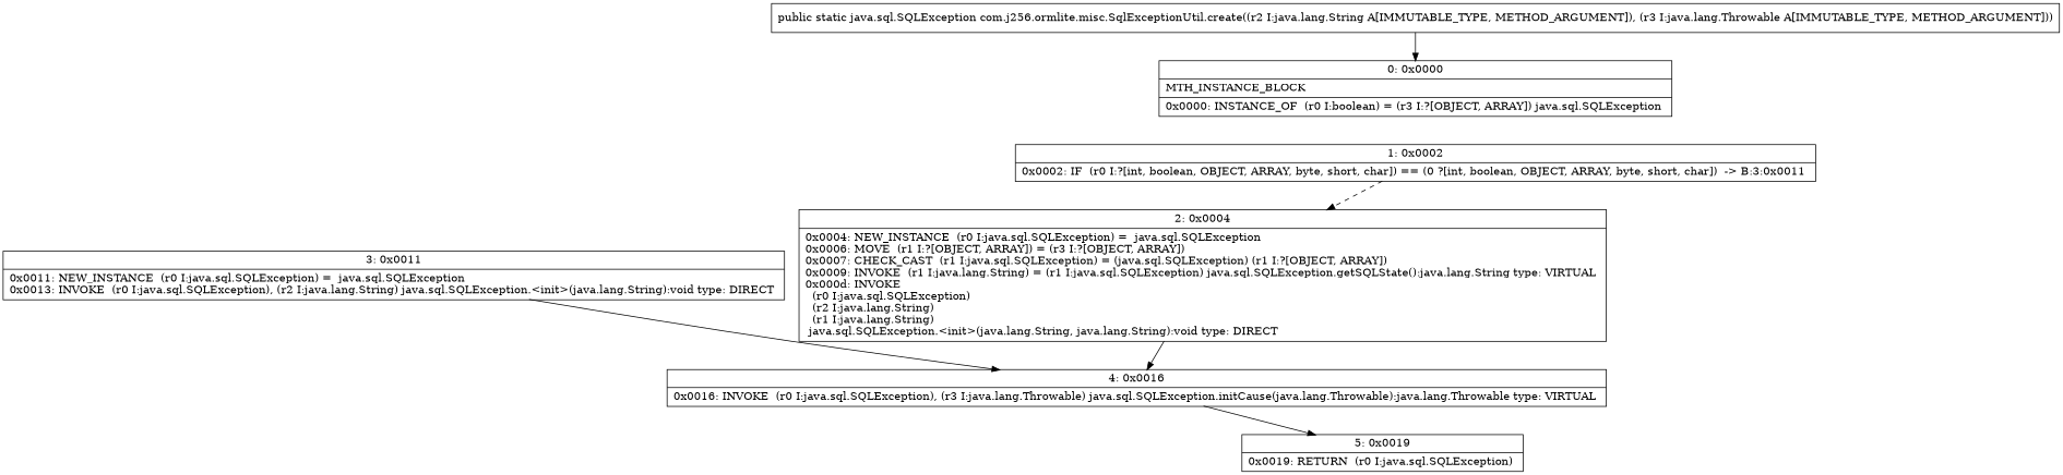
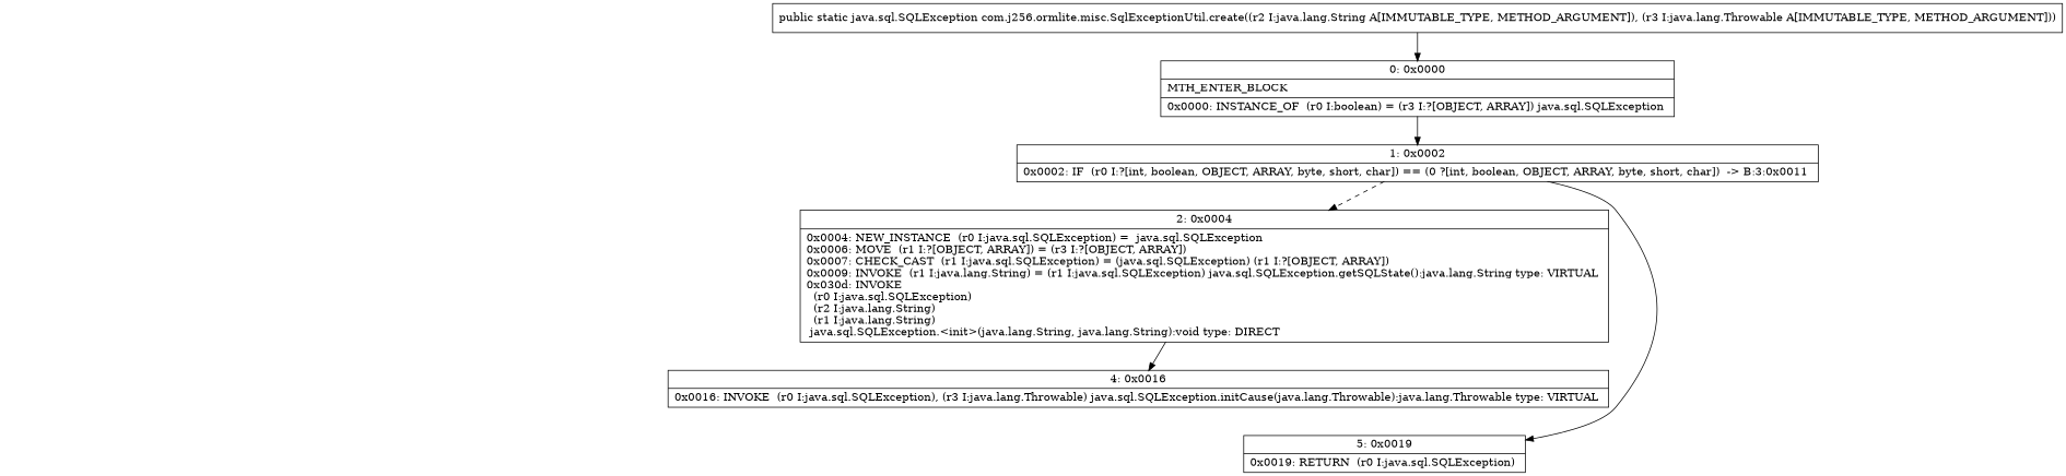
  digraph {
    node [shape=record]
-   n1 [label="{0\:\ 0x0000|MTH_INSTANCE_BLOCK\l|0x0000: INSTANCE_OF  (r0 I:boolean) = (r3 I:?[OBJECT, ARRAY]) java.sql.SQLException \l}"]
+   n1 [label="{0\:\ 0x0000|MTH_ENTER_BLOCK\l|0x0000: INSTANCE_OF  (r0 I:boolean) = (r3 I:?[OBJECT, ARRAY]) java.sql.SQLException \l}"]
    n2 [label="{1\:\ 0x0002|0x0002: IF  (r0 I:?[int, boolean, OBJECT, ARRAY, byte, short, char]) == (0 ?[int, boolean, OBJECT, ARRAY, byte, short, char])  \-\> B:3:0x0011 \l}"]
-   n3 [label="{2\:\ 0x0004|0x0004: NEW_INSTANCE  (r0 I:java.sql.SQLException) =  java.sql.SQLException \l0x0006: MOVE  (r1 I:?[OBJECT, ARRAY]) = (r3 I:?[OBJECT, ARRAY]) \l0x0007: CHECK_CAST  (r1 I:java.sql.SQLException) = (java.sql.SQLException) (r1 I:?[OBJECT, ARRAY]) \l0x0009: INVOKE  (r1 I:java.lang.String) = (r1 I:java.sql.SQLException) java.sql.SQLException.getSQLState():java.lang.String type: VIRTUAL \l0x000d: INVOKE  \l  (r0 I:java.sql.SQLException)\l  (r2 I:java.lang.String)\l  (r1 I:java.lang.String)\l java.sql.SQLException.\<init\>(java.lang.String, java.lang.String):void type: DIRECT \l}"]
+   n3 [label="{2\:\ 0x0004|0x0004: NEW_INSTANCE  (r0 I:java.sql.SQLException) =  java.sql.SQLException \l0x0006: MOVE  (r1 I:?[OBJECT, ARRAY]) = (r3 I:?[OBJECT, ARRAY]) \l0x0007: CHECK_CAST  (r1 I:java.sql.SQLException) = (java.sql.SQLException) (r1 I:?[OBJECT, ARRAY]) \l0x0009: INVOKE  (r1 I:java.lang.String) = (r1 I:java.sql.SQLException) java.sql.SQLException.getSQLState():java.lang.String type: VIRTUAL \l0x030d: INVOKE  \l  (r0 I:java.sql.SQLException)\l  (r2 I:java.lang.String)\l  (r1 I:java.lang.String)\l java.sql.SQLException.\<init\>(java.lang.String, java.lang.String):void type: DIRECT \l}"]
    n4 [label="{4\:\ 0x0016|0x0016: INVOKE  (r0 I:java.sql.SQLException), (r3 I:java.lang.Throwable) java.sql.SQLException.initCause(java.lang.Throwable):java.lang.Throwable type: VIRTUAL \l}"]
-   n5 [label="{3\:\ 0x0011|0x0011: NEW_INSTANCE  (r0 I:java.sql.SQLException) =  java.sql.SQLException \l0x0013: INVOKE  (r0 I:java.sql.SQLException), (r2 I:java.lang.String) java.sql.SQLException.\<init\>(java.lang.String):void type: DIRECT \l}"]
    n6 [label="{5\:\ 0x0019|0x0019: RETURN  (r0 I:java.sql.SQLException) \l}"]
    n7 [label="{public static java.sql.SQLException com.j256.ormlite.misc.SqlExceptionUtil.create((r2 I:java.lang.String A[IMMUTABLE_TYPE, METHOD_ARGUMENT]), (r3 I:java.lang.Throwable A[IMMUTABLE_TYPE, METHOD_ARGUMENT])) }"]
+   n1 -> n2
    n2 -> n3 [style=dashed]
    n3 -> n4
-   n4 -> n6
-   n5 -> n4
+   n2 -> n6
    n7 -> n1
  }
